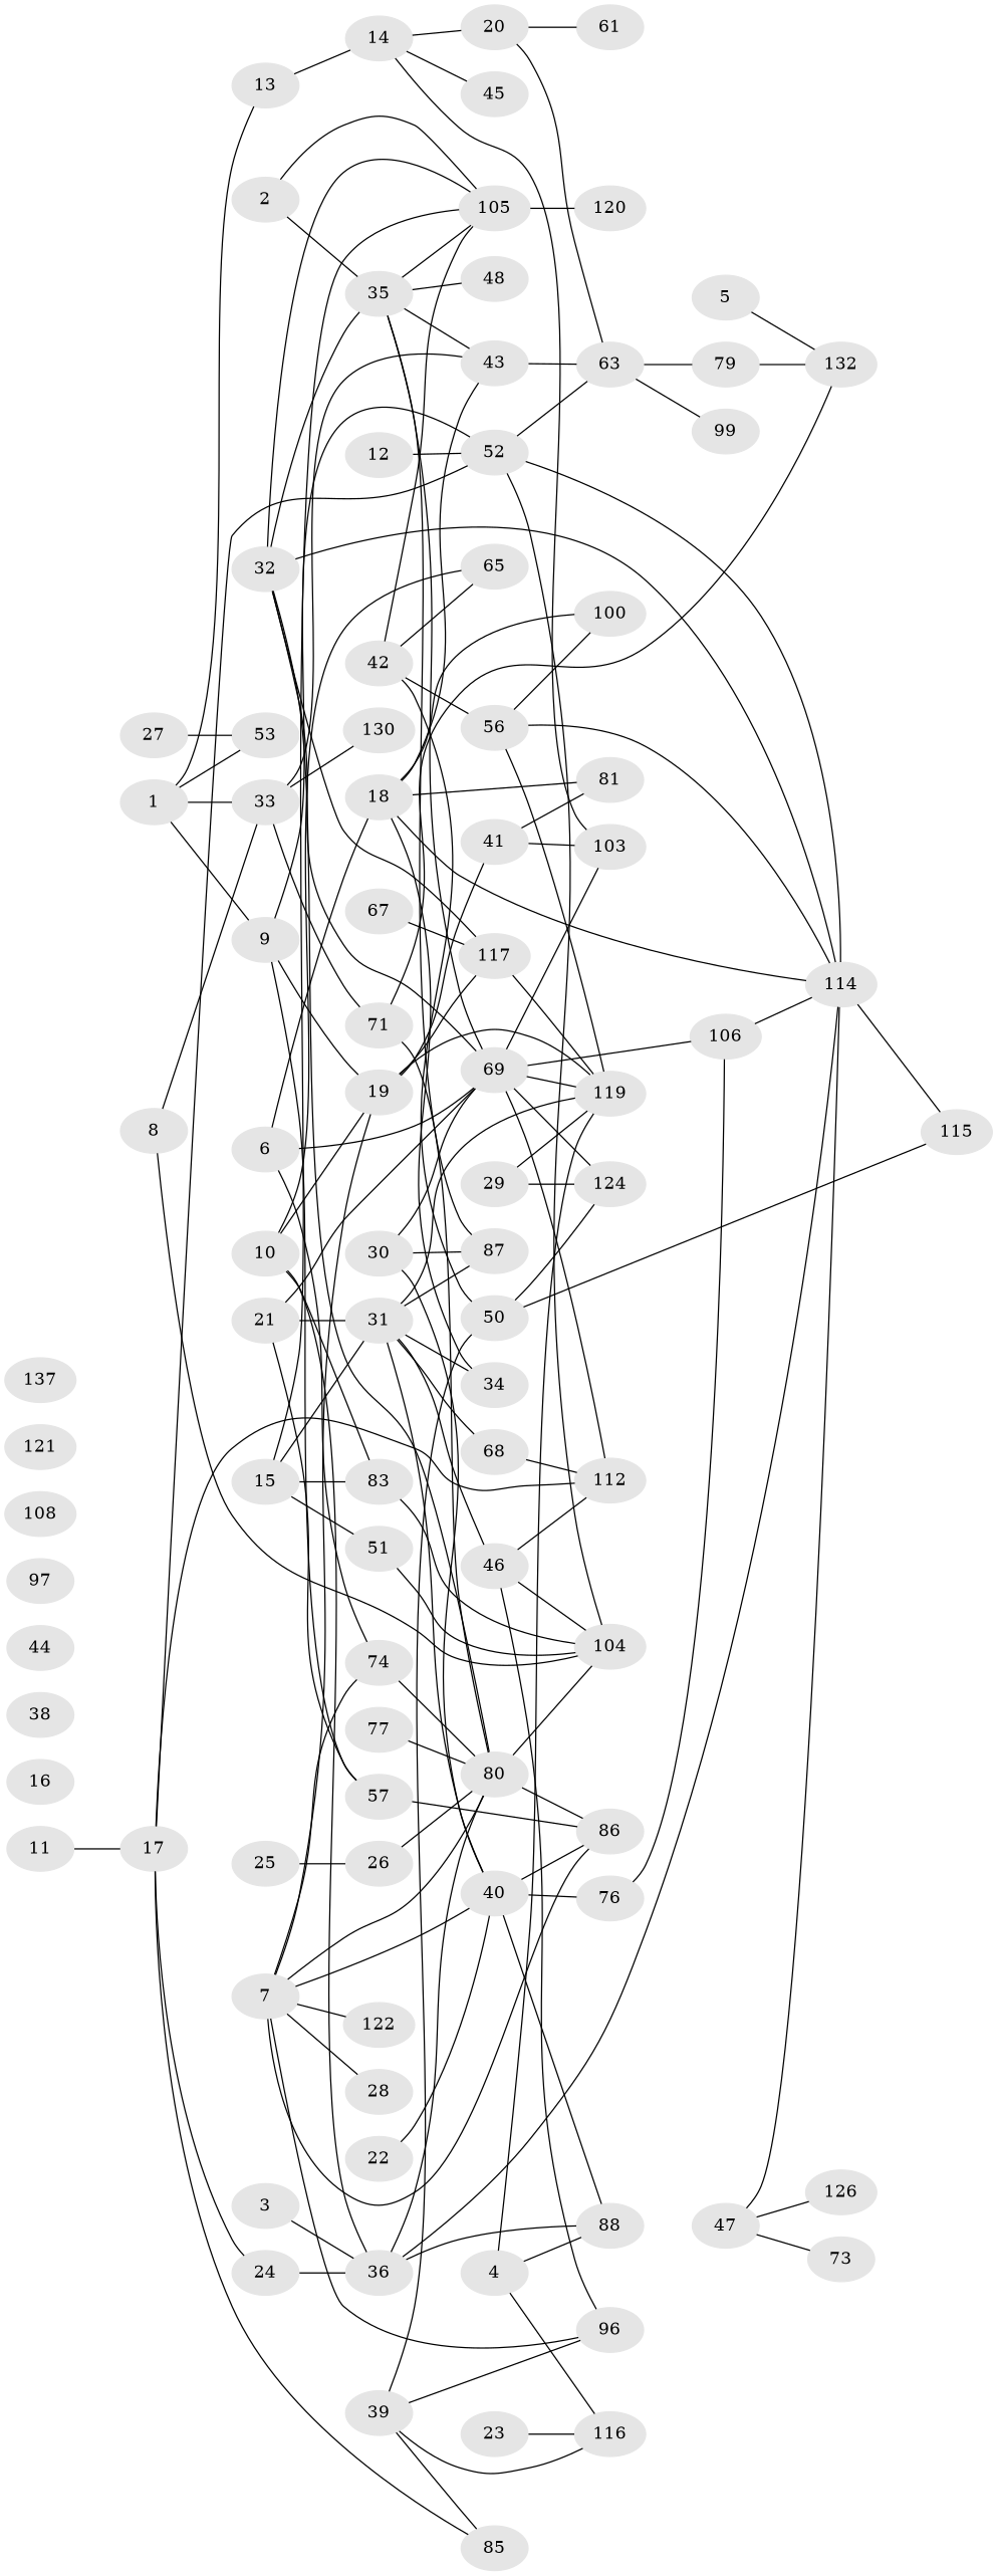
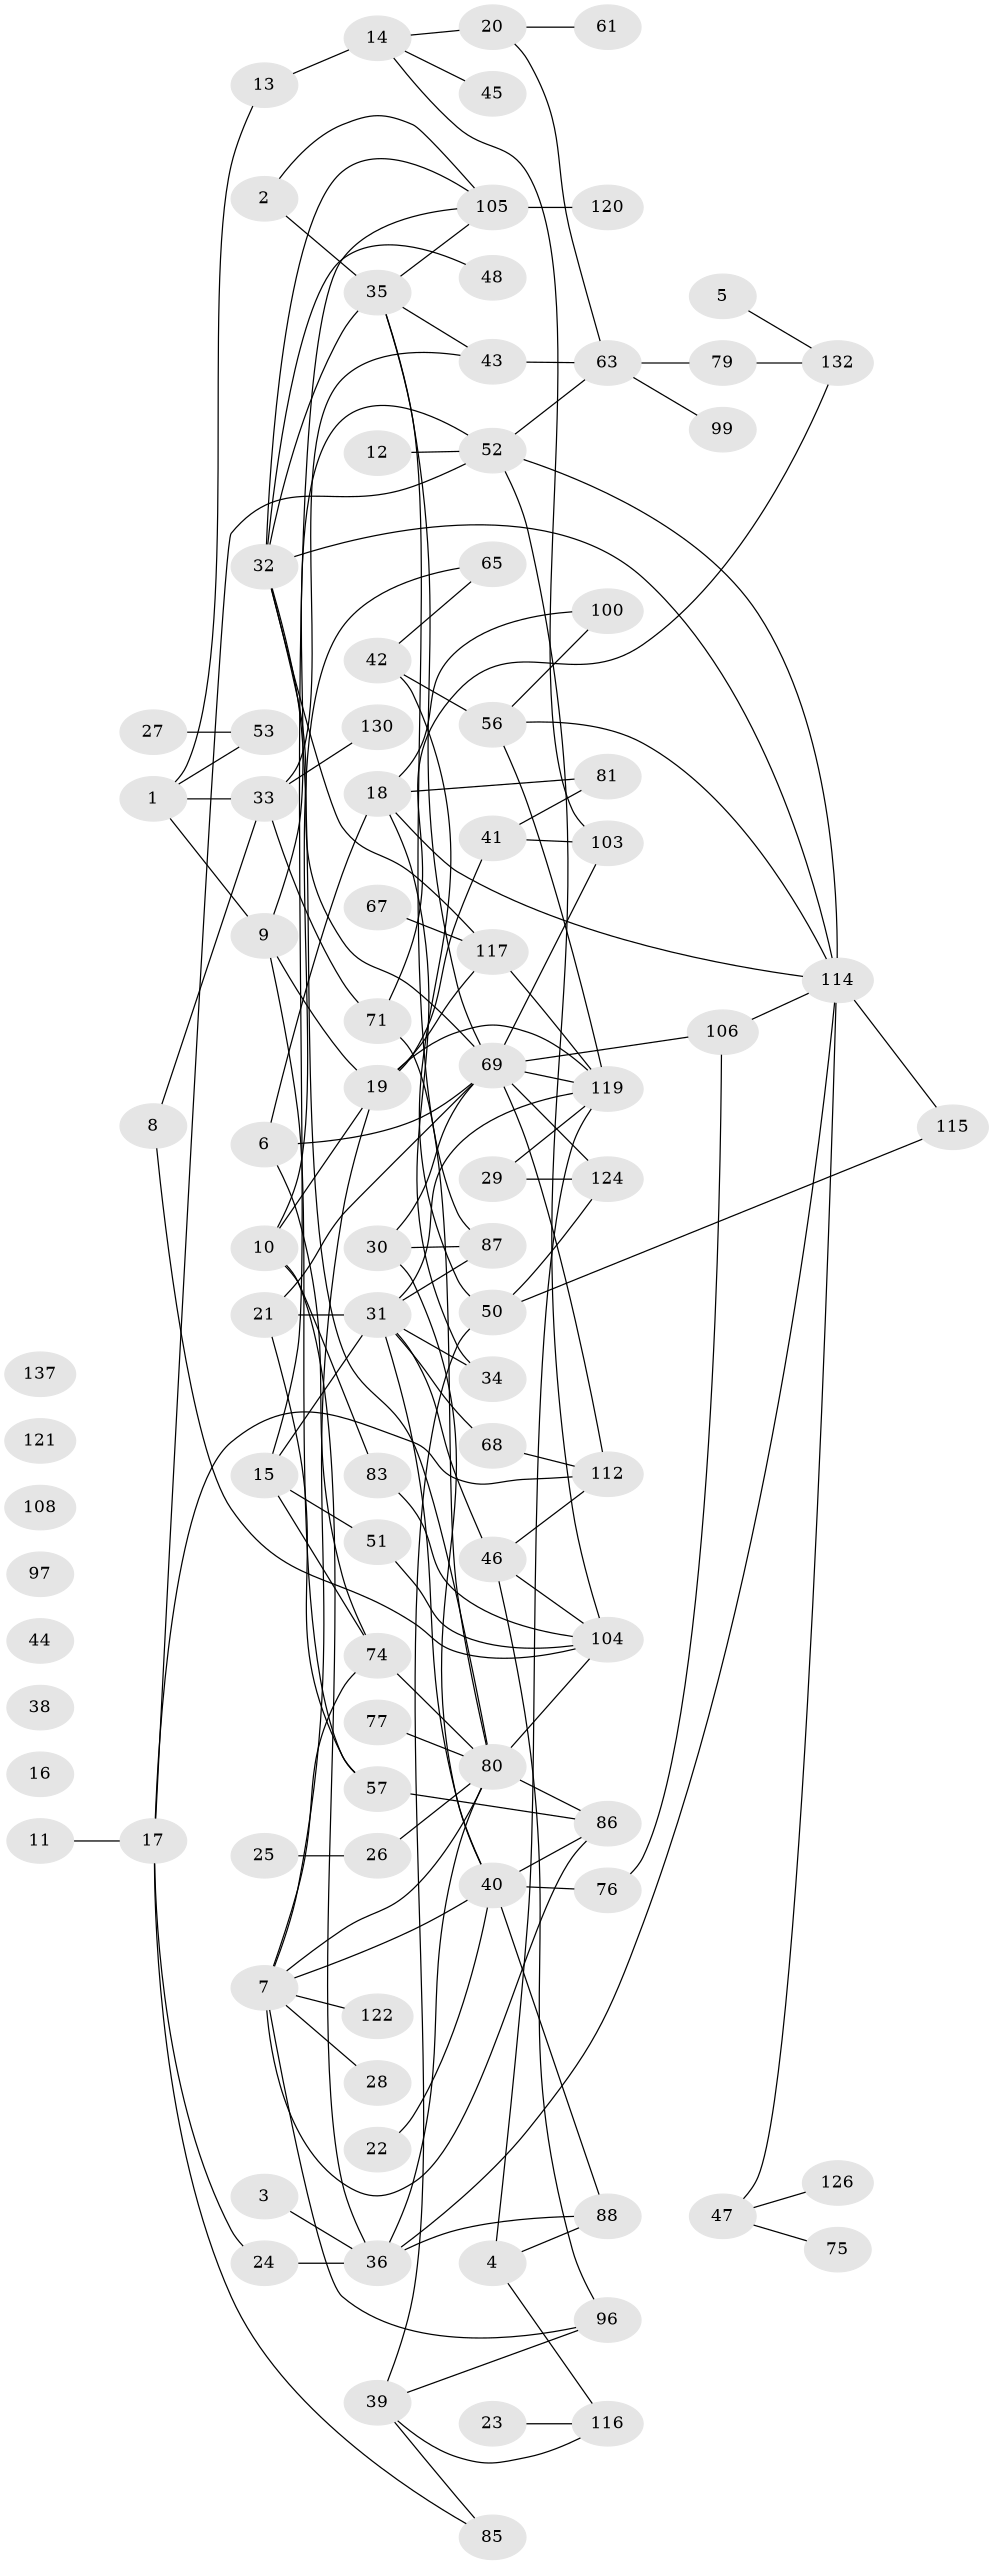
  graph {
    rankdir=LR
    node [color=gray90 style=filled]
    1 [super="+95"]
    9 [super="+84"]
    13
    33 [super="+94"]
    53 [super="+98"]
    19 [super="+55"]
    52 [super="+111"]
    57
    14 [super="+64"]
    43 [super="+126"]
    71 [super="+72"]
    130
    35 [super="+49"]
    105 [super="+136"]
    69 [super="+82"]
    87
    2
    120
    3 [super="+93"]
    36 [super="+133"]
    88
    80 [super="+109"]
    114 [super="+134"]
    4 [super="+37"]
    116 [super="+128"]
    119 [super="+131"]
    5
    132
    18 [super="+129"]
    34
    81
    100
    6
    74
    103
    112
    124
    106
    7 [super="+127"]
    28
    40 [super="+66"]
    86 [super="+118"]
    96 [super="+102"]
    122
    41 [super="+89"]
    117
    76
    104 [super="+107"]
    17 [super="+70"]
    24
    85 [super="+101"]
    8
    63 [super="+73"]
    10 [super="+59"]
    65 [super="+110"]
    83
    11
    12
    20
    45 [super="+54"]
    61
    15 [super="+123"]
    31 [super="+78"]
    51
    46 [super="+60"]
    68
    50 [super="+91"]
    115
    16
    79
    99
    21 [super="+92"]
    22
    23
    25
    26
    27 [super="+58"]
    29 [super="+90"]
    30
    32
    48
    38
    39 [super="+62"]
    42 [super="+113"]
    56
    44
    47
-   75 [label=73]
+   75
    n89 [label=126]
    67
    77
    97
    108 [super="+135"]
    121
    137
    1 -- 9
    1 -- 13
    1 -- 33
    1 -- 53
    9 -- 19
    9 -- 52
    9 -- 57
    13 -- 14
    33 -- 43
    33 -- 71
    33 -- 130
    19 -- 119
    19 -- 41
    19 -- 117
    52 -- 114
    52 -- 104
    52 -- 63
    57 -- 86
    14 -- 103
    14 -- 20
    14 -- 45
    43 -- 63
    71 -- 80
    71 -- 132
    35 -- 43
    35 -- 105
    35 -- 69
    35 -- 87
    105 -- 120
    69 -- 119
    69 -- 103
    69 -- 112
    69 -- 124
    69 -- 106
    2 -- 35
    2 -- 105
    3 -- 36
    36 -- 88
    36 -- 80
    36 -- 114
    80 -- 86
    80 -- 104
    114 -- 115
    4 -- 88
    4 -- 116
    4 -- 119
    5 -- 132
-   18 -- 43
    18 -- 114
    18 -- 34
    18 -- 81
    18 -- 100
    6 -- 69
    6 -- 18
    6 -- 74
    74 -- 80
    106 -- 114
    7 -- 19
    7 -- 80
    7 -- 74
    7 -- 28
    7 -- 40
    7 -- 86
    7 -- 96
    7 -- 122
    40 -- 88
    40 -- 86 [weight=2]
    40 -- 76
    41 -- 81
    41 -- 103
    117 -- 119
    76 -- 106
    17 -- 52
    17 -- 112
    17 -- 24
    17 -- 85
    24 -- 36
    8 -- 33
    8 -- 104
    63 -- 79
    63 -- 99
    10 -- 19
    10 -- 36 [weight=2]
    10 -- 65
    10 -- 83
    83 -- 104
    11 -- 17
    12 -- 52
    20 -- 63
    20 -- 61
    15 -- 105
-   15 -- 83
+   15 -- 74
    15 -- 31
    15 -- 51
    31 -- 87
    31 -- 119
    31 -- 34
    31 -- 40
    31 -- 46
    31 -- 68
    51 -- 104
    46 -- 112
    46 -- 96
    46 -- 104
    68 -- 112
    50 -- 124
    50 -- 115
    79 -- 132
    21 -- 57
    21 -- 69 [weight=2]
    21 -- 31
    22 -- 40
    23 -- 116
    25 -- 26
    26 -- 80
    27 -- 53
    29 -- 119
    29 -- 124
    30 -- 69
    30 -- 87
    30 -- 40
    32 -- 35
    32 -- 105
    32 -- 69
    32 -- 80
    32 -- 114
    32 -- 117
-   35 -- 48
+   32 -- 48
    39 -- 116
    39 -- 96
    39 -- 85
    39 -- 50
-   42 -- 105
    42 -- 65
    42 -- 50
    42 -- 56
    56 -- 114
    56 -- 119
    56 -- 100
    47 -- 114
    47 -- 75
    47 -- n89
    67 -- 117
    77 -- 80
  }
